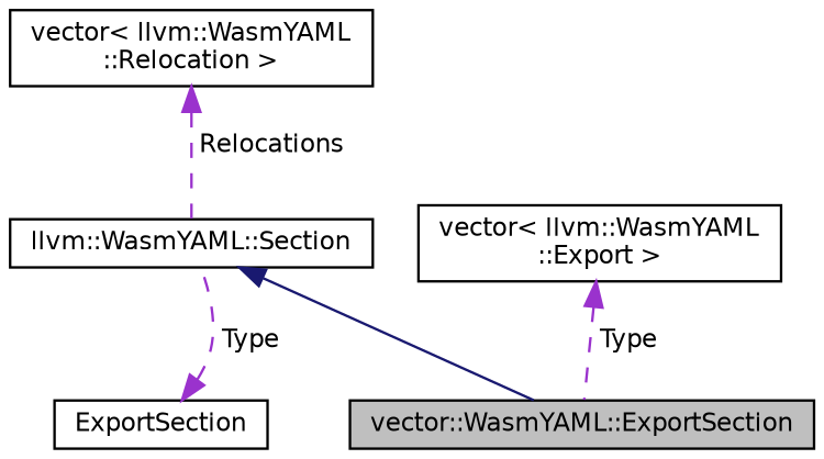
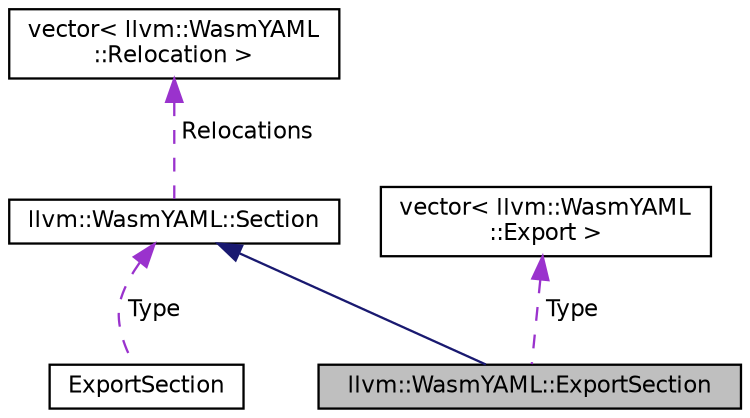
  digraph {
    node [color=black fontname=Helvetica fontsize=10 shape=box]
    edge [color=darkorchid3 dir=back fontname=Helvetica fontsize=10 labelfontname=Helvetica labelfontsize=10 style=dashed]
-   n1 [fillcolor=grey75 fontcolor=black height=0.2 label="vector::WasmYAML::ExportSection" style=filled width=0.4]
+   n1 [fillcolor=grey75 fontcolor=black height=0.2 label="llvm::WasmYAML::ExportSection" style=filled width=0.4]
    n2 [height=0.2 label="llvm::WasmYAML::Section" width=0.4]
    n3 [height=0.2 label=ExportSection width=0.4]
    n4 [height=0.2 label="vector\< llvm::WasmYAML\l::Relocation \>" width=0.4]
    n5 [height=0.2 label="vector\< llvm::WasmYAML\l::Export \>" width=0.4]
    n2 -> n1 [color=midnightblue style=solid]
-   n3 -> n2 [label=" Type"]
+   n2 -> n3 [label=" Type"]
    n4 -> n2 [label=" Relocations"]
    n5 -> n1 [label=" Type"]
  }
